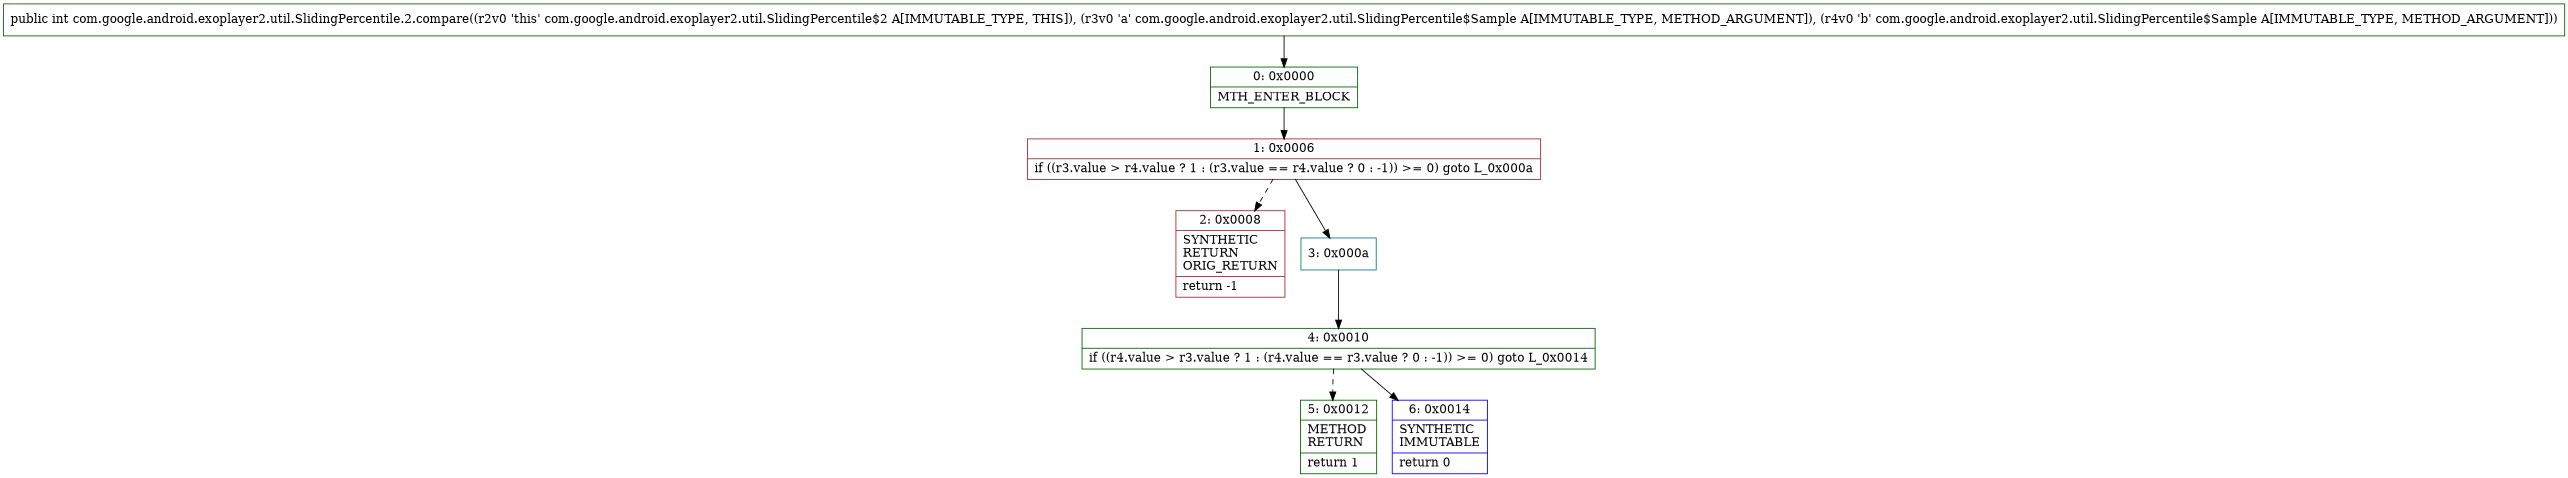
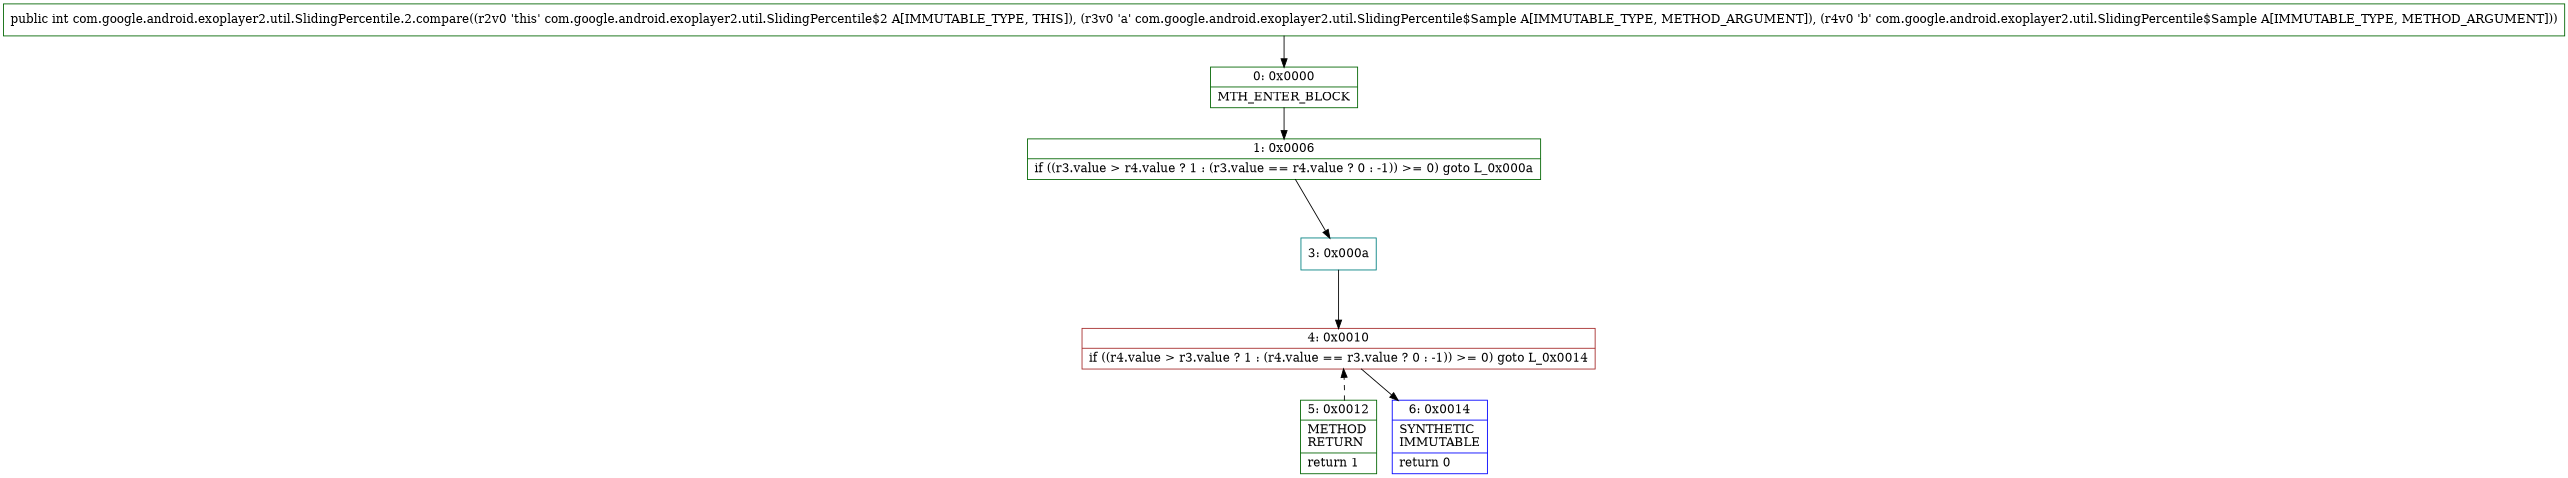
  digraph {
    node [color=darkgreen shape=record]
    n1 [label="{0\:\ 0x0000|MTH_ENTER_BLOCK\l}"]
-   n2 [color=brown label="{1\:\ 0x0006|if ((r3.value \> r4.value ? 1 : (r3.value == r4.value ? 0 : \-1)) \>= 0) goto L_0x000a\l}"]
-   n3 [color=brown label="{2\:\ 0x0008|SYNTHETIC\lRETURN\lORIG_RETURN\l|return \-1\l}"]
+   n2 [label="{1\:\ 0x0006|if ((r3.value \> r4.value ? 1 : (r3.value == r4.value ? 0 : \-1)) \>= 0) goto L_0x000a\l}"]
    n4 [color=teal label="{3\:\ 0x000a}"]
-   n5 [label="{4\:\ 0x0010|if ((r4.value \> r3.value ? 1 : (r4.value == r3.value ? 0 : \-1)) \>= 0) goto L_0x0014\l}"]
+   n5 [color=brown label="{4\:\ 0x0010|if ((r4.value \> r3.value ? 1 : (r4.value == r3.value ? 0 : \-1)) \>= 0) goto L_0x0014\l}"]
    n6 [label="{5\:\ 0x0012|METHOD\lRETURN\l|return 1\l}"]
    n7 [color=blue label="{6\:\ 0x0014|SYNTHETIC\lIMMUTABLE\l|return 0\l}"]
    n8 [label="{public int com.google.android.exoplayer2.util.SlidingPercentile.2.compare((r2v0 'this' com.google.android.exoplayer2.util.SlidingPercentile$2 A[IMMUTABLE_TYPE, THIS]), (r3v0 'a' com.google.android.exoplayer2.util.SlidingPercentile$Sample A[IMMUTABLE_TYPE, METHOD_ARGUMENT]), (r4v0 'b' com.google.android.exoplayer2.util.SlidingPercentile$Sample A[IMMUTABLE_TYPE, METHOD_ARGUMENT])) }"]
    n1 -> n2
-   n2 -> n3 [style=dashed]
    n2 -> n4
    n4 -> n5
-   n5 -> n6 [style=dashed]
+   n6 -> n5 [style=dashed]
    n5 -> n7
    n8 -> n1
  }
